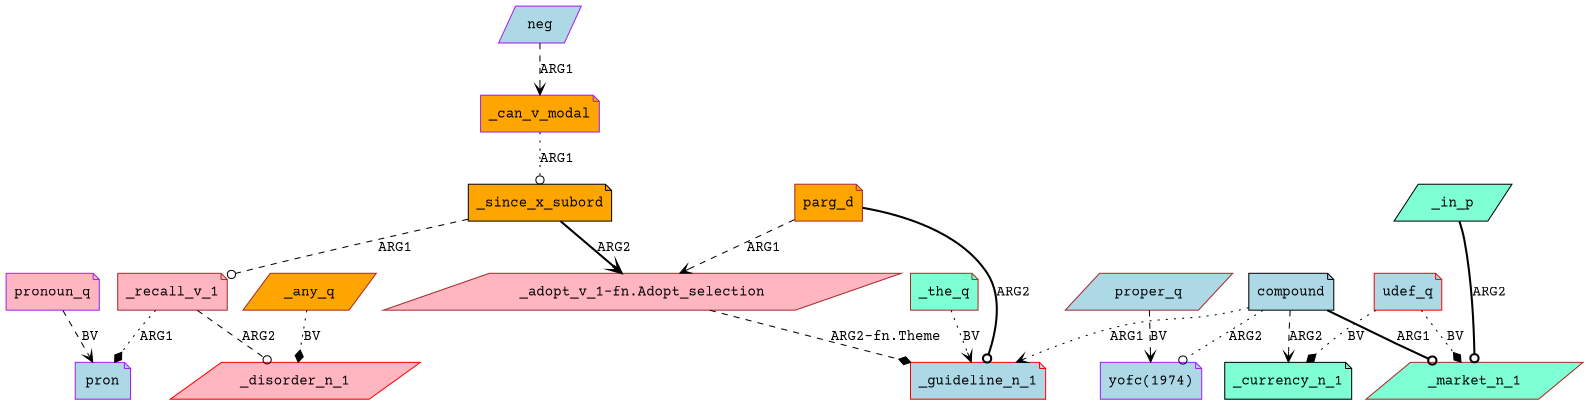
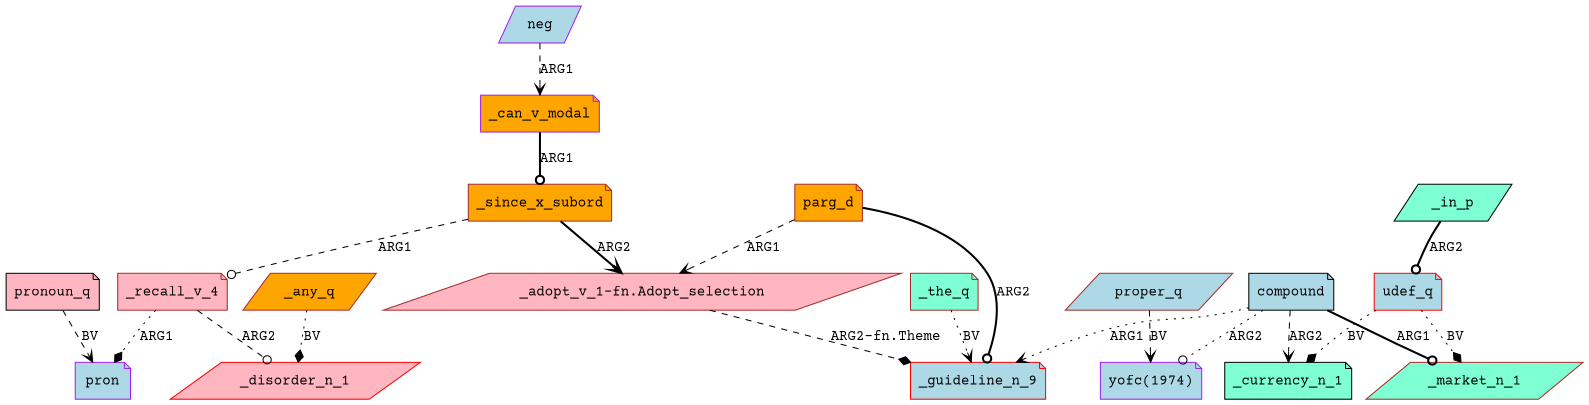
  digraph {
    fontname="Courier Prime"
    node [color=brown fillcolor=lightblue fontname="Courier Prime" shape=note style=filled]
    edge [arrowhead=vee fontname="Courier Prime" style=dashed]
    parg_d [fillcolor=orange]
-   _guideline_n_1 [color=red]
+   _guideline_n_1 [color=red label=_guideline_n_9]
    "_adopt_v_1-fn.Adopt_selection" [fillcolor=lightpink shape=parallelogram]
-   _recall_v_1 [fillcolor=lightpink]
+   _recall_v_1 [fillcolor=lightpink label=_recall_v_4]
    pron [color=purple]
    _disorder_n_1 [color=red fillcolor=lightpink shape=parallelogram]
    udef_q [color=red]
    _market_n_1 [fillcolor=aquamarine shape=parallelogram]
    _currency_n_1 [color=black fillcolor=aquamarine]
    _in_p [color=black fillcolor=aquamarine shape=parallelogram]
    compound [color=black]
    "yofc(1974)" [color=purple]
-   pronoun_q [color=purple fillcolor=lightpink]
+   pronoun_q [color=black fillcolor=lightpink]
    _can_v_modal [color=purple fillcolor=orange]
-   _since_x_subord [color=black fillcolor=orange]
+   _since_x_subord [fillcolor=orange]
    _the_q [fillcolor=aquamarine]
    proper_q [shape=parallelogram]
    _any_q [fillcolor=orange shape=parallelogram]
    neg [color=purple shape=parallelogram]
    parg_d -> _guideline_n_1 [arrowhead=odot label=ARG2 style=bold]
    parg_d -> "_adopt_v_1-fn.Adopt_selection" [label=ARG1]
    "_adopt_v_1-fn.Adopt_selection" -> _guideline_n_1 [arrowhead=diamond label="ARG2-fn.Theme"]
    _recall_v_1 -> pron [arrowhead=diamond label=ARG1 style=dotted]
    _recall_v_1 -> _disorder_n_1 [arrowhead=odot label=ARG2]
    udef_q -> _market_n_1 [arrowhead=diamond label=BV style=dotted]
    udef_q -> _currency_n_1 [arrowhead=diamond label=BV style=dotted]
-   _in_p -> _market_n_1 [arrowhead=odot label=ARG2 style=bold]
+   _in_p -> udef_q [arrowhead=odot label=ARG2 style=bold]
    compound -> _guideline_n_1 [label=ARG1 style=dotted]
    compound -> _market_n_1 [arrowhead=odot label=ARG1 style=bold]
    compound -> _currency_n_1 [label=ARG2]
    compound -> "yofc(1974)" [arrowhead=odot label=ARG2 style=dotted]
    pronoun_q -> pron [label=BV]
-   _can_v_modal -> _since_x_subord [arrowhead=odot label=ARG1 style=dotted]
+   _can_v_modal -> _since_x_subord [arrowhead=odot label=ARG1 style=bold]
    _since_x_subord -> "_adopt_v_1-fn.Adopt_selection" [label=ARG2 style=bold]
    _since_x_subord -> _recall_v_1 [arrowhead=odot label=ARG1]
    _the_q -> _guideline_n_1 [label=BV style=dotted]
    proper_q -> "yofc(1974)" [label=BV]
    _any_q -> _disorder_n_1 [arrowhead=diamond label=BV style=dotted]
    neg -> _can_v_modal [label=ARG1]
  }
